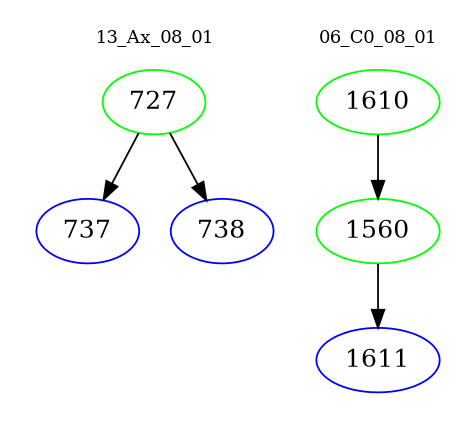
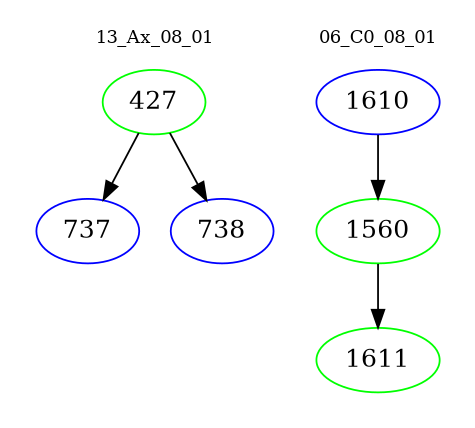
  digraph {
    node [color=blue]
    edge [color=black]
    n1 [label=737]
-   n2 [color=green label=727]
+   n2 [color=green label=427]
    n3 [label=738]
-   n4 [color=green label=1610]
+   n4 [label=1610]
    n5 [color=green label=1560]
-   n6 [label=1611]
+   n6 [color=green label=1611]
    subgraph cluster_1 {
      color=white
      fontsize=10
      label="13_Ax_08_01"
      n1
      n2
      n3
    }
    subgraph cluster_2 {
      color=white
      fontsize=10
      label="06_C0_08_01"
      n4
      n5
      n6
    }
    n2 -> n1
    n2 -> n3
    n4 -> n5
    n5 -> n6
  }
